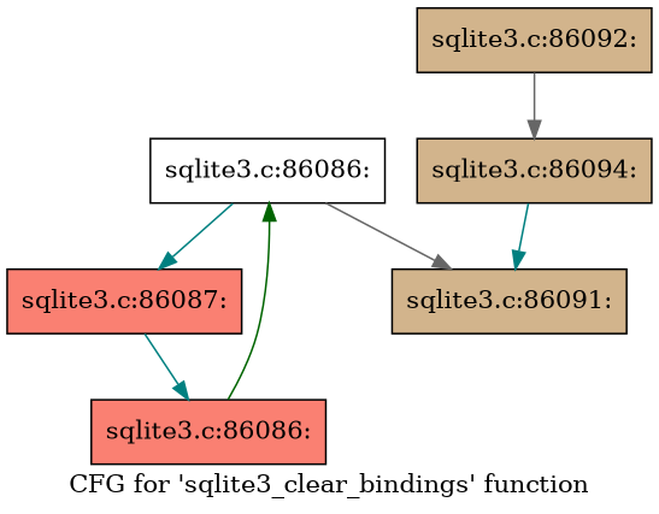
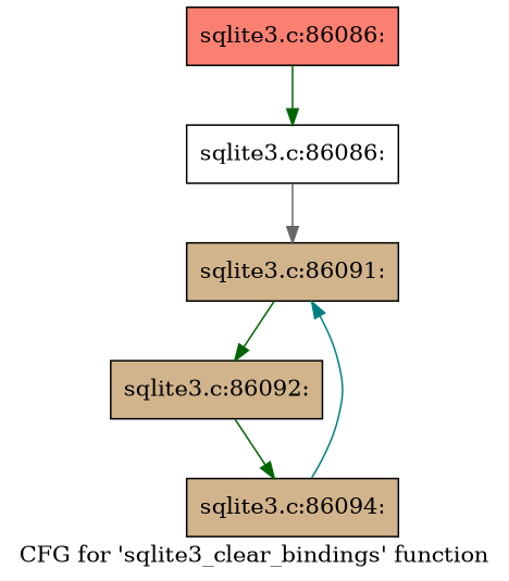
  digraph {
    label="CFG for 'sqlite3_clear_bindings' function"
    node [fillcolor=tan shape=record style=filled]
    edge [color=teal]
    n1 [fillcolor=white label="{sqlite3.c:86086:}"]
-   n2 [fillcolor=salmon label="{sqlite3.c:86087:}"]
    n3 [label="{sqlite3.c:86091:}"]
    n4 [fillcolor=salmon label="{sqlite3.c:86086:}"]
    n5 [label="{sqlite3.c:86092:}"]
    n6 [label="{sqlite3.c:86094:}"]
-   n1 -> n2
    n1 -> n3 [color=gray40]
-   n2 -> n4
+   n3 -> n5 [color=darkgreen]
    n4 -> n1 [color=darkgreen]
-   n5 -> n6 [color=gray40]
+   n5 -> n6 [color=darkgreen]
    n6 -> n3
  }
